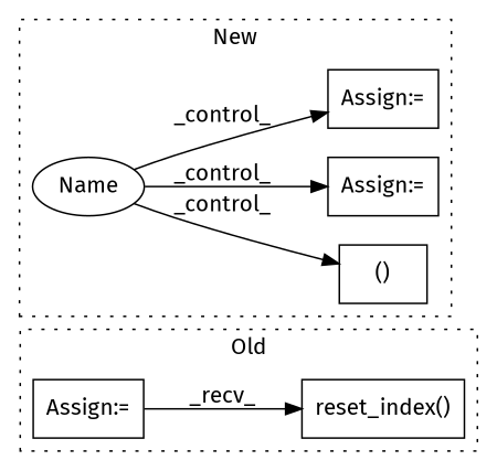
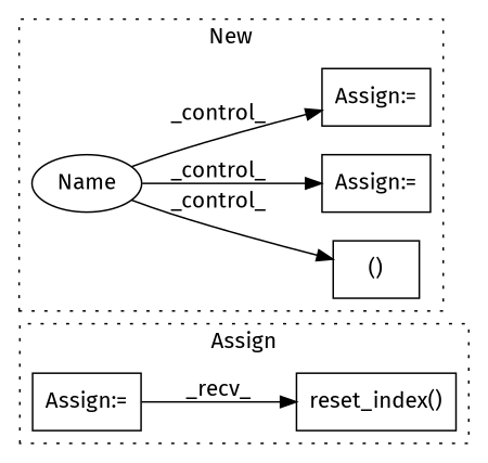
  digraph {
    rankdir=LR
    fontname="Fira Sans"
    node [a=68 l=3 s=21233 shape=box fontname="Fira Sans"]
    edge [fontname="Fira Sans"]
    n1 [a=75 l=62 label="reset_index()" s=12311]
    n2 [label="Assign:=" s=12094]
    n3 [a=54 l=8 label="()"]
    n4 [a=87 l=14 label=Name s=21162 shape=ellipse]
    n5 [l=11 label="Assign:="]
    n6 [label="Assign:=" s=21506]
    subgraph cluster_1 {
-     label=Old
+     label=Assign
      style=dotted
      n1
      n2
    }
    subgraph cluster_2 {
      label=New
      style=dotted
      n3
      n4
      n5
      n6
    }
    n2 -> n1 [label=_recv_]
    n4 -> n3 [label=_control_]
    n4 -> n5 [label=_control_]
    n4 -> n6 [label=_control_]
  }
